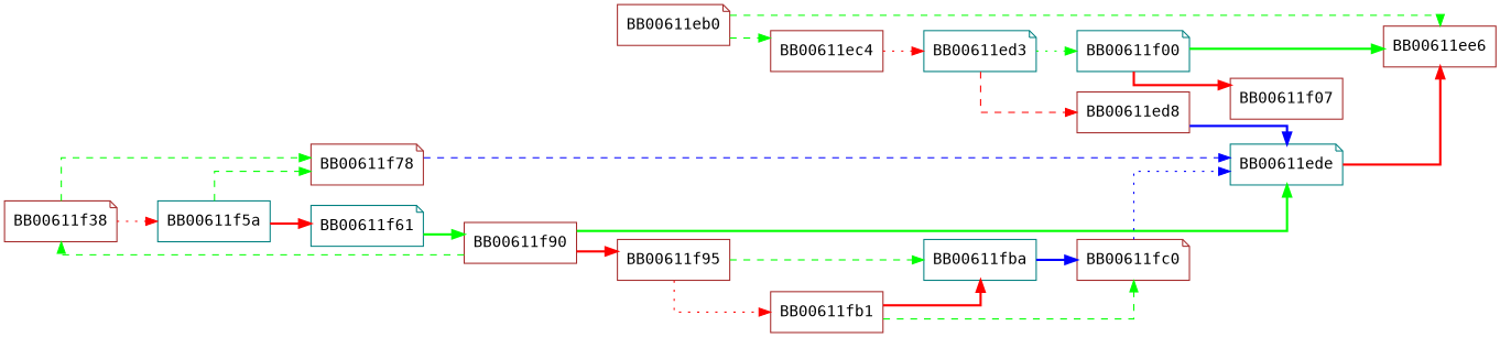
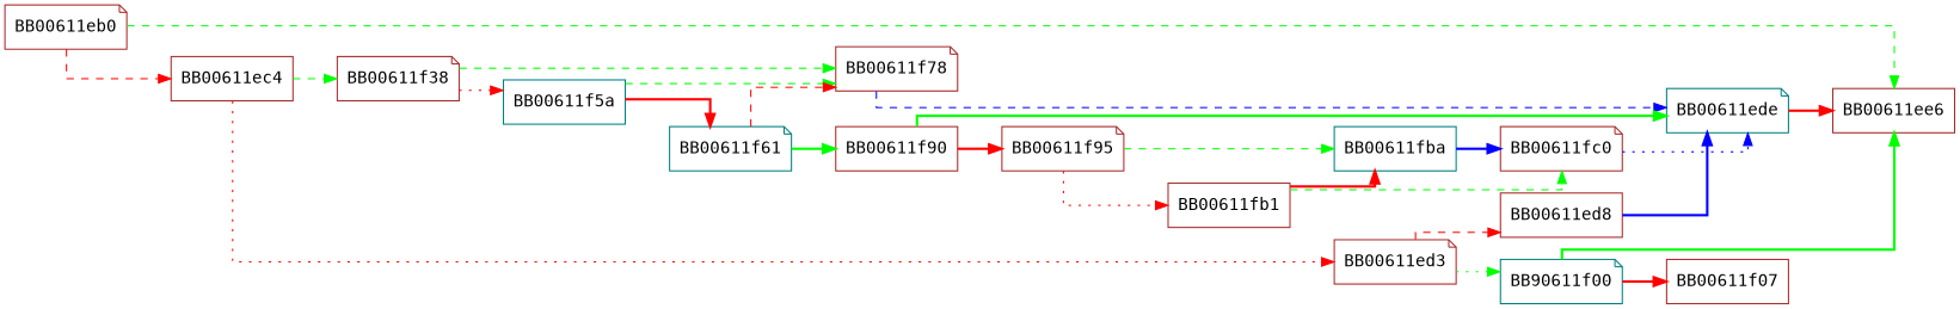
  digraph {
    fontname="DejaVu Sans Mono"
    rankdir=LR
    splines=ortho
    node [color=brown fontname="DejaVu Sans Mono" shape=note]
    edge [color=red fontname="DejaVu Sans Mono" style=dashed]
    BB00611ee6 [shape=box]
    BB00611eb0
    BB00611ec4 [shape=box]
    BB00611f38
-   BB00611ed3 [color=teal]
+   BB00611ed3
    BB00611f78
    BB00611f5a [color=teal shape=box]
-   BB00611f00 [color=teal]
+   BB00611f00 [color=teal label=BB90611f00]
    BB00611ed8 [shape=box]
    BB00611ede [color=teal]
    BB00611f61 [color=teal]
    BB00611f07 [shape=box]
    n13 [label=BB00611f90 shape=box]
-   BB00611f95 [shape=box]
+   BB00611f95
    BB00611fba [color=teal shape=box]
    BB00611fb1 [shape=box]
    BB00611fc0
    BB00611eb0 -> BB00611ee6 [color=green]
-   BB00611eb0 -> BB00611ec4 [color=green]
-   n13 -> BB00611f38 [color=green]
+   BB00611eb0 -> BB00611ec4
+   BB00611ec4 -> BB00611f38 [color=green]
    BB00611ec4 -> BB00611ed3 [style=dotted]
    BB00611f38 -> BB00611f78 [color=green]
    BB00611f38 -> BB00611f5a [style=dotted]
    BB00611ed3 -> BB00611f00 [color=green style=dotted]
    BB00611ed3 -> BB00611ed8
    BB00611f78 -> BB00611ede [color=blue]
    BB00611f5a -> BB00611f78 [color=green]
    BB00611f5a -> BB00611f61 [style=bold]
    BB00611f00 -> BB00611ee6 [color=green style=bold]
    BB00611f00 -> BB00611f07 [style=bold]
    BB00611ed8 -> BB00611ede [color=blue style=bold]
    BB00611ede -> BB00611ee6 [style=bold]
+   BB00611f61 -> BB00611f78
    BB00611f61 -> n13 [color=green style=bold]
    n13 -> BB00611ede [color=green style=bold]
    n13 -> BB00611f95 [style=bold]
    BB00611f95 -> BB00611fba [color=green]
    BB00611f95 -> BB00611fb1 [style=dotted]
    BB00611fba -> BB00611fc0 [color=blue style=bold]
    BB00611fb1 -> BB00611fba [style=bold]
    BB00611fb1 -> BB00611fc0 [color=green]
    BB00611fc0 -> BB00611ede [color=blue style=dotted]
  }
